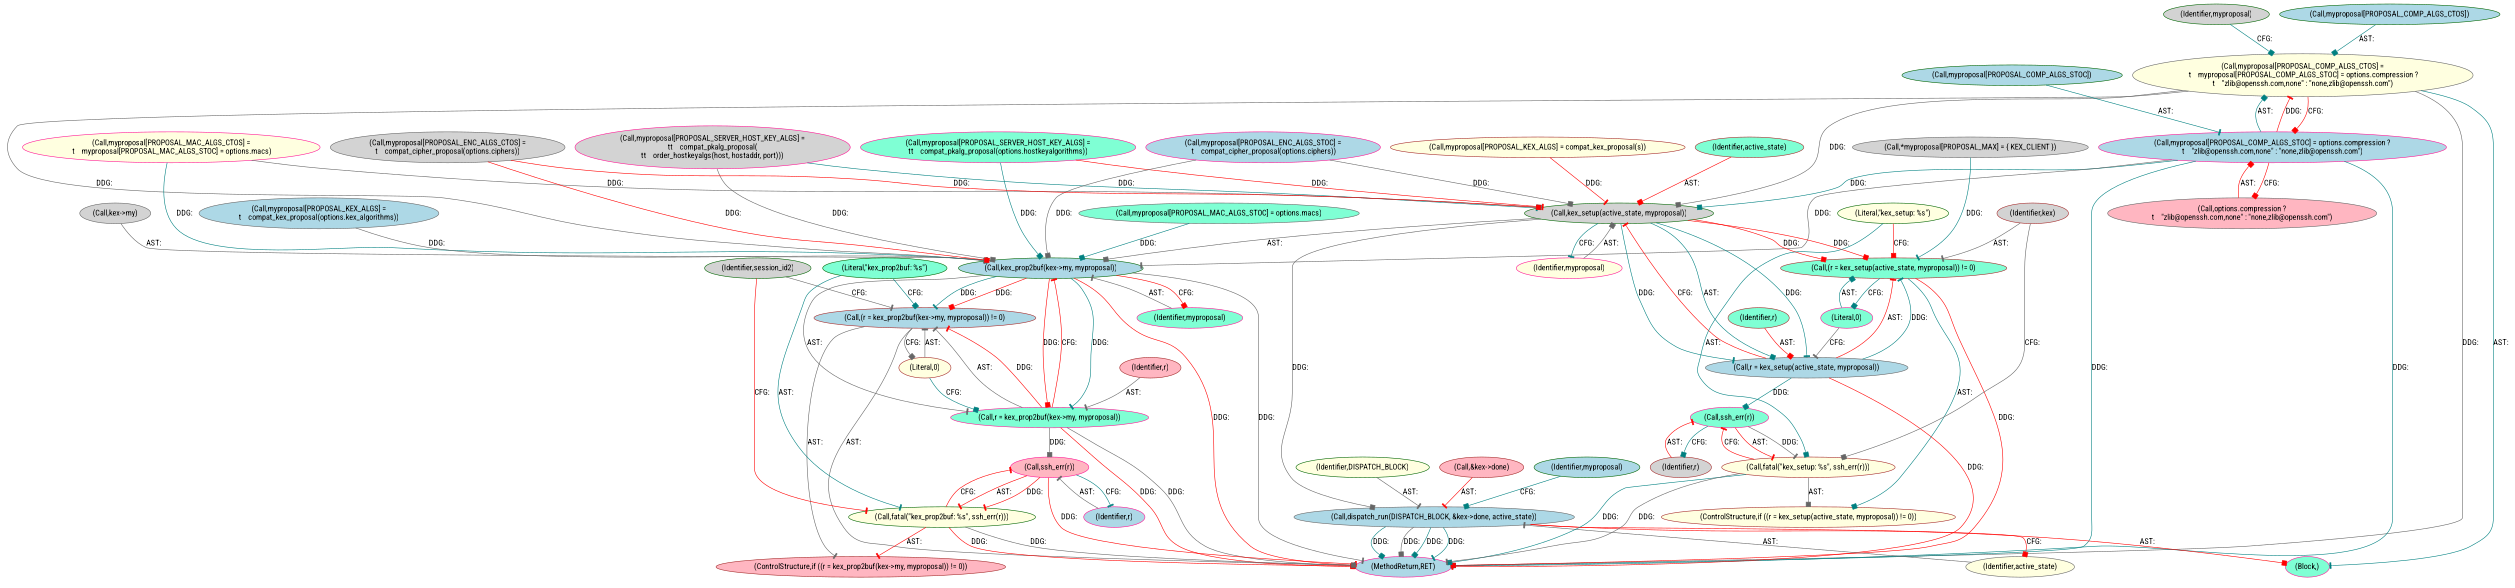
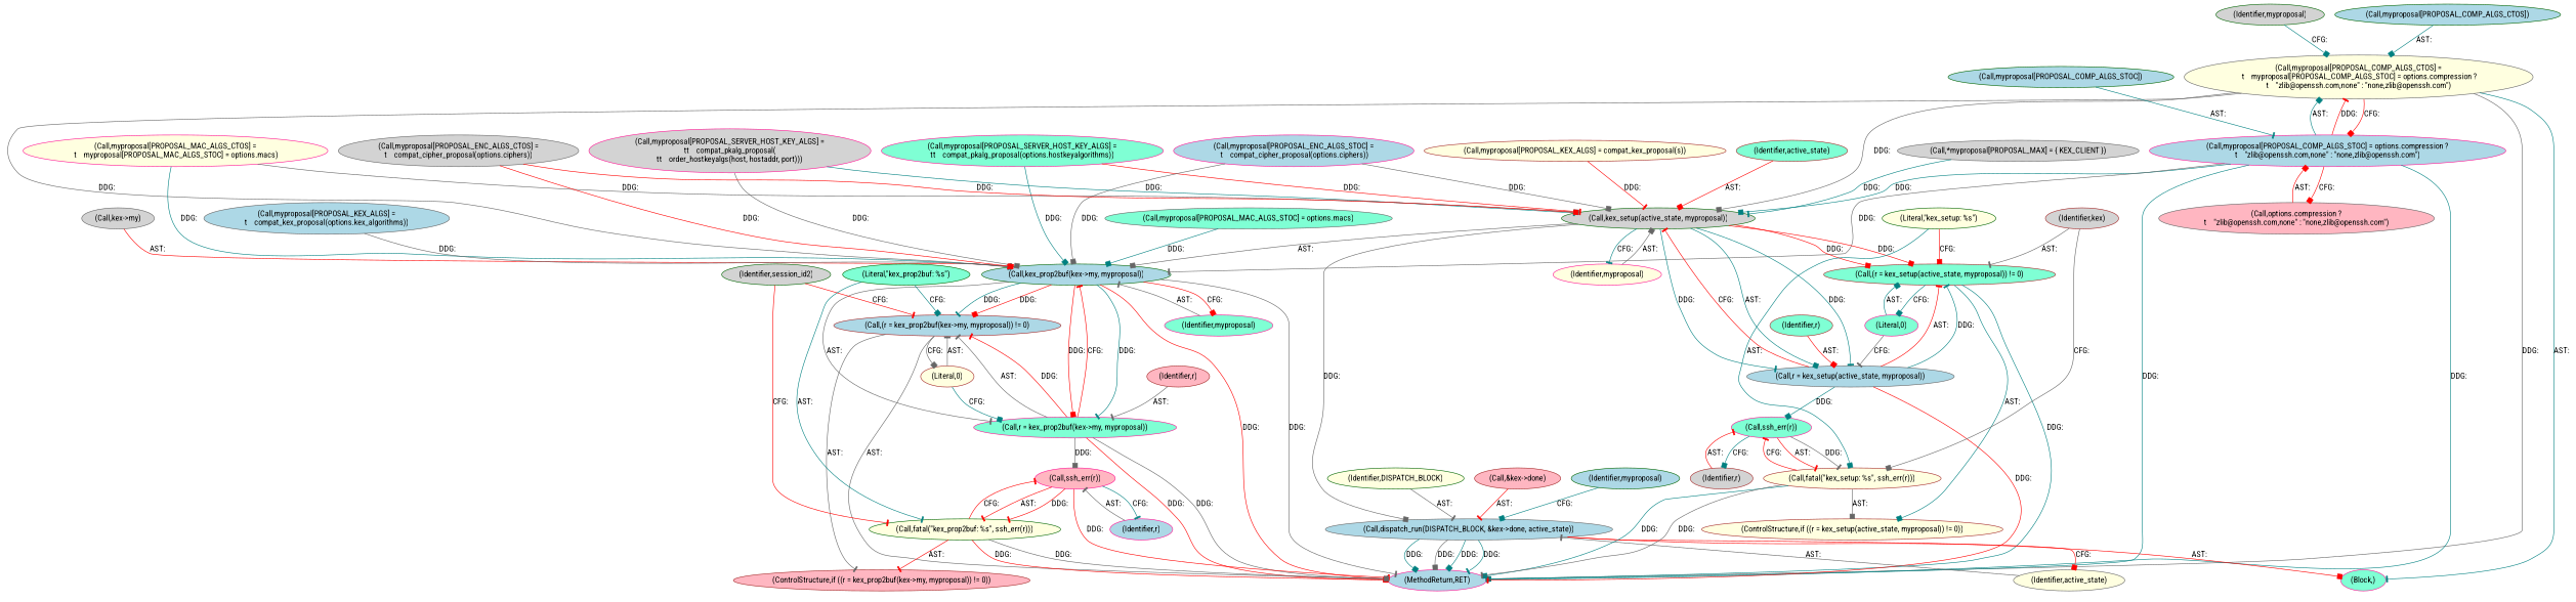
  digraph {
    fontname="Roboto Condensed"
    node [color=deeppink fillcolor=lightblue fontname="Roboto Condensed" style=filled]
    edge [arrowhead=box color=red fontname="Roboto Condensed"]
    n1 [color=gray40 fillcolor=lightyellow label="(Call,myproposal[PROPOSAL_COMP_ALGS_CTOS] =\n \t    myproposal[PROPOSAL_COMP_ALGS_STOC] = options.compression ?\n\t    \"zlib@openssh.com,none\" : \"none,zlib@openssh.com\")"]
    n2 [label="(Call,myproposal[PROPOSAL_COMP_ALGS_STOC] = options.compression ?\n\t    \"zlib@openssh.com,none\" : \"none,zlib@openssh.com\")"]
    n3 [color=darkgreen fillcolor=lightgrey label="(Call,kex_setup(active_state, myproposal))"]
    n4 [color=darkgreen label="(Call,kex_prop2buf(kex->my, myproposal))"]
    n5 [fillcolor=aquamarine label="(Block,)"]
    n6 [label="(MethodReturn,RET)"]
    n7 [color=gray40 fillcolor=lightpink label="(Call,options.compression ?\n\t    \"zlib@openssh.com,none\" : \"none,zlib@openssh.com\")"]
    n8 [color=brown fillcolor=aquamarine label="(Call,(r = kex_setup(active_state, myproposal)) != 0)"]
    n9 [color=gray40 label="(Call,r = kex_setup(active_state, myproposal))"]
    n10 [color=gray40 label="(Call,dispatch_run(DISPATCH_BLOCK, &kex->done, active_state))"]
    n11 [fillcolor=lightyellow label="(Identifier,myproposal)"]
    n12 [color=brown label="(Call,(r = kex_prop2buf(kex->my, myproposal)) != 0)"]
    n13 [fillcolor=aquamarine label="(Call,r = kex_prop2buf(kex->my, myproposal))"]
    n14 [fillcolor=aquamarine label="(Identifier,myproposal)"]
    n15 [color=brown fillcolor=lightyellow label="(ControlStructure,if ((r = kex_setup(active_state, myproposal)) != 0))"]
    n16 [fillcolor=aquamarine label="(Literal,0)"]
    n17 [fillcolor=aquamarine label="(Call,ssh_err(r))"]
    n18 [color=gray40 fillcolor=lightyellow label="(Identifier,active_state)"]
    n19 [color=brown fillcolor=lightyellow label="(Call,fatal(\"kex_setup: %s\", ssh_err(r)))"]
    n20 [color=brown fillcolor=lightgrey label="(Identifier,r)"]
    n21 [color=brown fillcolor=lightyellow label="(Literal,0)"]
    n22 [color=brown fillcolor=lightpink label="(ControlStructure,if ((r = kex_prop2buf(kex->my, myproposal)) != 0))"]
    n23 [fillcolor=lightpink label="(Call,ssh_err(r))"]
    n24 [color=darkgreen fillcolor=lightyellow label="(Call,fatal(\"kex_prop2buf: %s\", ssh_err(r)))"]
    n25 [label="(Identifier,r)"]
    n26 [color=brown fillcolor=lightyellow label="(Call,myproposal[PROPOSAL_KEX_ALGS] = compat_kex_proposal(s))"]
    n27 [fillcolor=aquamarine label="(Call,myproposal[PROPOSAL_SERVER_HOST_KEY_ALGS] =\n\t\t    compat_pkalg_proposal(options.hostkeyalgorithms))"]
    n28 [color=darkgreen fillcolor=lightgrey label="(Identifier,session_id2)"]
    n29 [color=darkgreen fillcolor=lightyellow label="(Literal,\"kex_setup: %s\")"]
    n30 [fillcolor=lightgrey label="(Call,myproposal[PROPOSAL_SERVER_HOST_KEY_ALGS] =\n\t\t    compat_pkalg_proposal(\n\t\t    order_hostkeyalgs(host, hostaddr, port)))"]
    n31 [color=gray40 fillcolor=aquamarine label="(Call,myproposal[PROPOSAL_MAC_ALGS_STOC] = options.macs)"]
    n32 [label="(Call,myproposal[PROPOSAL_ENC_ALGS_STOC] =\n \t    compat_cipher_proposal(options.ciphers))"]
    n33 [color=gray40 fillcolor=lightgrey label="(Call,kex->my)"]
    n34 [color=darkgreen fillcolor=aquamarine label="(Literal,\"kex_prop2buf: %s\")"]
    n35 [color=darkgreen fillcolor=lightyellow label="(Identifier,DISPATCH_BLOCK)"]
    n36 [fillcolor=lightyellow label="(Call,myproposal[PROPOSAL_MAC_ALGS_CTOS] =\n \t    myproposal[PROPOSAL_MAC_ALGS_STOC] = options.macs)"]
    n37 [color=darkgreen label="(Call,myproposal[PROPOSAL_COMP_ALGS_STOC])"]
    n38 [color=gray40 label="(Call,myproposal[PROPOSAL_KEX_ALGS] =\n\t    compat_kex_proposal(options.kex_algorithms))"]
    n39 [color=brown fillcolor=aquamarine label="(Identifier,active_state)"]
    n40 [color=brown fillcolor=aquamarine label="(Identifier,r)"]
    n41 [color=darkgreen fillcolor=lightgrey label="(Identifier,myproposal)"]
    n42 [color=brown fillcolor=lightgrey label="(Identifier,kex)"]
    n43 [color=gray40 fillcolor=lightgrey label="(Call,myproposal[PROPOSAL_ENC_ALGS_CTOS] =\n\t    compat_cipher_proposal(options.ciphers))"]
    n44 [color=brown fillcolor=lightpink label="(Identifier,r)"]
    n45 [color=brown fillcolor=lightpink label="(Call,&kex->done)"]
    n46 [color=darkgreen label="(Identifier,myproposal)"]
    n47 [color=darkgreen label="(Call,myproposal[PROPOSAL_COMP_ALGS_CTOS])"]
    n48 [color=gray40 fillcolor=lightgrey label="(Call,*myproposal[PROPOSAL_MAX] = { KEX_CLIENT })"]
    n1 -> n2 [label="CFG: "]
    n1 -> n3 [color=gray40 label="DDG: "]
    n1 -> n4 [arrowhead=tee color=gray40 label="DDG: "]
    n1 -> n5 [arrowhead=tee color=teal label="AST: "]
    n1 -> n6 [color=gray40 label="DDG: "]
    n2 -> n1 [color=teal label="AST: "]
    n2 -> n1 [arrowhead=tee label="DDG: "]
    n2 -> n3 [color=teal label="DDG: "]
    n2 -> n4 [arrowhead=tee color=gray40 label="DDG: "]
    n2 -> n6 [color=teal label="DDG: "]
    n2 -> n6 [arrowhead=tee color=teal label="DDG: "]
    n2 -> n7 [label="CFG: "]
    n3 -> n4 [color=gray40 label="AST: "]
    n3 -> n8 [label="DDG: "]
    n3 -> n8 [label="DDG: "]
    n3 -> n9 [color=teal label="AST: "]
    n3 -> n9 [arrowhead=tee color=teal label="DDG: "]
    n3 -> n9 [arrowhead=tee color=teal label="DDG: "]
    n3 -> n10 [color=gray40 label="DDG: "]
    n3 -> n11 [arrowhead=tee color=teal label="CFG: "]
    n4 -> n6 [label="DDG: "]
    n4 -> n6 [arrowhead=tee color=gray40 label="DDG: "]
    n4 -> n12 [label="DDG: "]
    n4 -> n12 [arrowhead=tee color=teal label="DDG: "]
    n4 -> n13 [arrowhead=tee color=gray40 label="AST: "]
    n4 -> n13 [arrowhead=tee color=teal label="DDG: "]
    n4 -> n13 [label="DDG: "]
    n4 -> n14 [label="CFG: "]
    n7 -> n2 [label="AST: "]
-   n8 -> n6 [label="DDG: "]
+   n8 -> n6 [color=teal label="DDG: "]
    n8 -> n15 [color=teal label="AST: "]
    n8 -> n16 [color=teal label="CFG: "]
    n9 -> n3 [arrowhead=tee label="CFG: "]
    n9 -> n6 [arrowhead=tee label="DDG: "]
    n9 -> n8 [arrowhead=tee label="AST: "]
    n9 -> n8 [arrowhead=tee color=teal label="DDG: "]
    n9 -> n17 [color=teal label="DDG: "]
    n10 -> n5 [label="AST: "]
    n10 -> n6 [color=teal label="DDG: "]
    n10 -> n6 [color=gray40 label="DDG: "]
    n10 -> n6 [color=teal label="DDG: "]
    n10 -> n6 [arrowhead=tee color=teal label="DDG: "]
    n10 -> n18 [label="CFG: "]
    n11 -> n3 [color=gray40 label="AST: "]
    n12 -> n6 [arrowhead=tee color=gray40 label="AST: "]
    n12 -> n21 [color=gray40 label="CFG: "]
    n12 -> n22 [arrowhead=tee color=gray40 label="AST: "]
    n13 -> n4 [arrowhead=tee label="CFG: "]
    n13 -> n6 [label="DDG: "]
    n13 -> n6 [color=gray40 label="DDG: "]
    n13 -> n12 [arrowhead=tee color=gray40 label="AST: "]
    n13 -> n12 [arrowhead=tee label="DDG: "]
    n13 -> n23 [color=gray40 label="DDG: "]
    n14 -> n4 [arrowhead=tee color=gray40 label="AST: "]
    n16 -> n8 [color=teal label="AST: "]
    n16 -> n9 [arrowhead=tee color=gray40 label="CFG: "]
    n17 -> n19 [arrowhead=tee label="AST: "]
    n17 -> n19 [arrowhead=tee color=gray40 label="DDG: "]
    n17 -> n20 [color=teal label="CFG: "]
    n18 -> n10 [arrowhead=tee color=gray40 label="AST: "]
    n19 -> n6 [color=teal label="DDG: "]
    n19 -> n6 [arrowhead=tee color=gray40 label="DDG: "]
    n19 -> n15 [color=gray40 label="AST: "]
    n19 -> n17 [arrowhead=tee label="CFG: "]
    n20 -> n17 [arrowhead=tee label="AST: "]
    n21 -> n12 [arrowhead=tee color=gray40 label="AST: "]
    n21 -> n13 [color=teal label="CFG: "]
    n23 -> n6 [arrowhead=tee label="DDG: "]
    n23 -> n24 [arrowhead=tee label="AST: "]
    n23 -> n24 [arrowhead=tee label="DDG: "]
    n23 -> n25 [arrowhead=tee color=teal label="CFG: "]
    n24 -> n6 [label="DDG: "]
    n24 -> n6 [color=gray40 label="DDG: "]
    n24 -> n22 [arrowhead=tee label="AST: "]
    n24 -> n23 [arrowhead=tee label="CFG: "]
    n25 -> n23 [arrowhead=tee color=gray40 label="AST: "]
    n26 -> n3 [arrowhead=tee label="DDG: "]
    n27 -> n3 [arrowhead=tee label="DDG: "]
    n27 -> n4 [color=teal label="DDG: "]
-   n28 -> n12 [arrowhead=tee color=gray40 label="CFG: "]
+   n28 -> n12 [arrowhead=tee label="CFG: "]
    n28 -> n24 [arrowhead=tee label="CFG: "]
    n29 -> n8 [label="CFG: "]
    n29 -> n19 [color=teal label="AST: "]
    n30 -> n3 [arrowhead=tee color=teal label="DDG: "]
    n30 -> n4 [color=gray40 label="DDG: "]
    n31 -> n4 [color=teal label="DDG: "]
    n32 -> n3 [color=gray40 label="DDG: "]
    n32 -> n4 [color=gray40 label="DDG: "]
-   n33 -> n4 [color=gray40 label="AST: "]
+   n33 -> n4 [label="AST: "]
    n34 -> n12 [color=teal label="CFG: "]
    n34 -> n24 [arrowhead=tee color=teal label="AST: "]
    n35 -> n10 [arrowhead=tee color=gray40 label="AST: "]
    n36 -> n3 [color=gray40 label="DDG: "]
    n36 -> n4 [arrowhead=tee color=teal label="DDG: "]
    n37 -> n2 [arrowhead=tee color=teal label="AST: "]
    n38 -> n4 [arrowhead=tee color=gray40 label="DDG: "]
    n39 -> n3 [label="AST: "]
    n40 -> n9 [label="AST: "]
    n41 -> n1 [color=teal label="CFG: "]
    n42 -> n8 [arrowhead=tee color=gray40 label="AST: "]
    n42 -> n19 [color=gray40 label="CFG: "]
    n43 -> n3 [label="DDG: "]
    n43 -> n4 [label="DDG: "]
    n44 -> n13 [arrowhead=tee color=gray40 label="AST: "]
    n45 -> n10 [arrowhead=tee label="AST: "]
    n46 -> n10 [color=teal label="CFG: "]
    n47 -> n1 [color=teal label="AST: "]
-   n48 -> n8 [arrowhead=tee color=teal label="DDG: "]
+   n48 -> n3 [arrowhead=tee color=teal label="DDG: "]
  }
